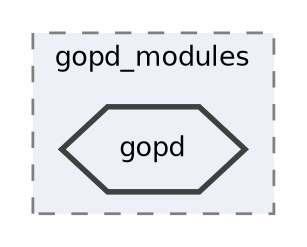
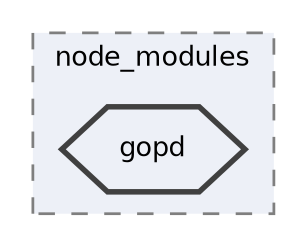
  digraph {
    compound=true
    fontname="DejaVu Sans"
    n1 [color=grey25 fillcolor="#edf0f7" fontname="DejaVu Sans" fontsize=10 height=0.2 label=gopd shape=hexagon style="filled,bold" width=0.4]
    subgraph cluster_1 {
      bgcolor="#edf0f7"
      fontsize=10
-     label=gopd_modules
+     label=node_modules
      pencolor=grey50
      style="filled,dashed"
      n1
    }
  }
